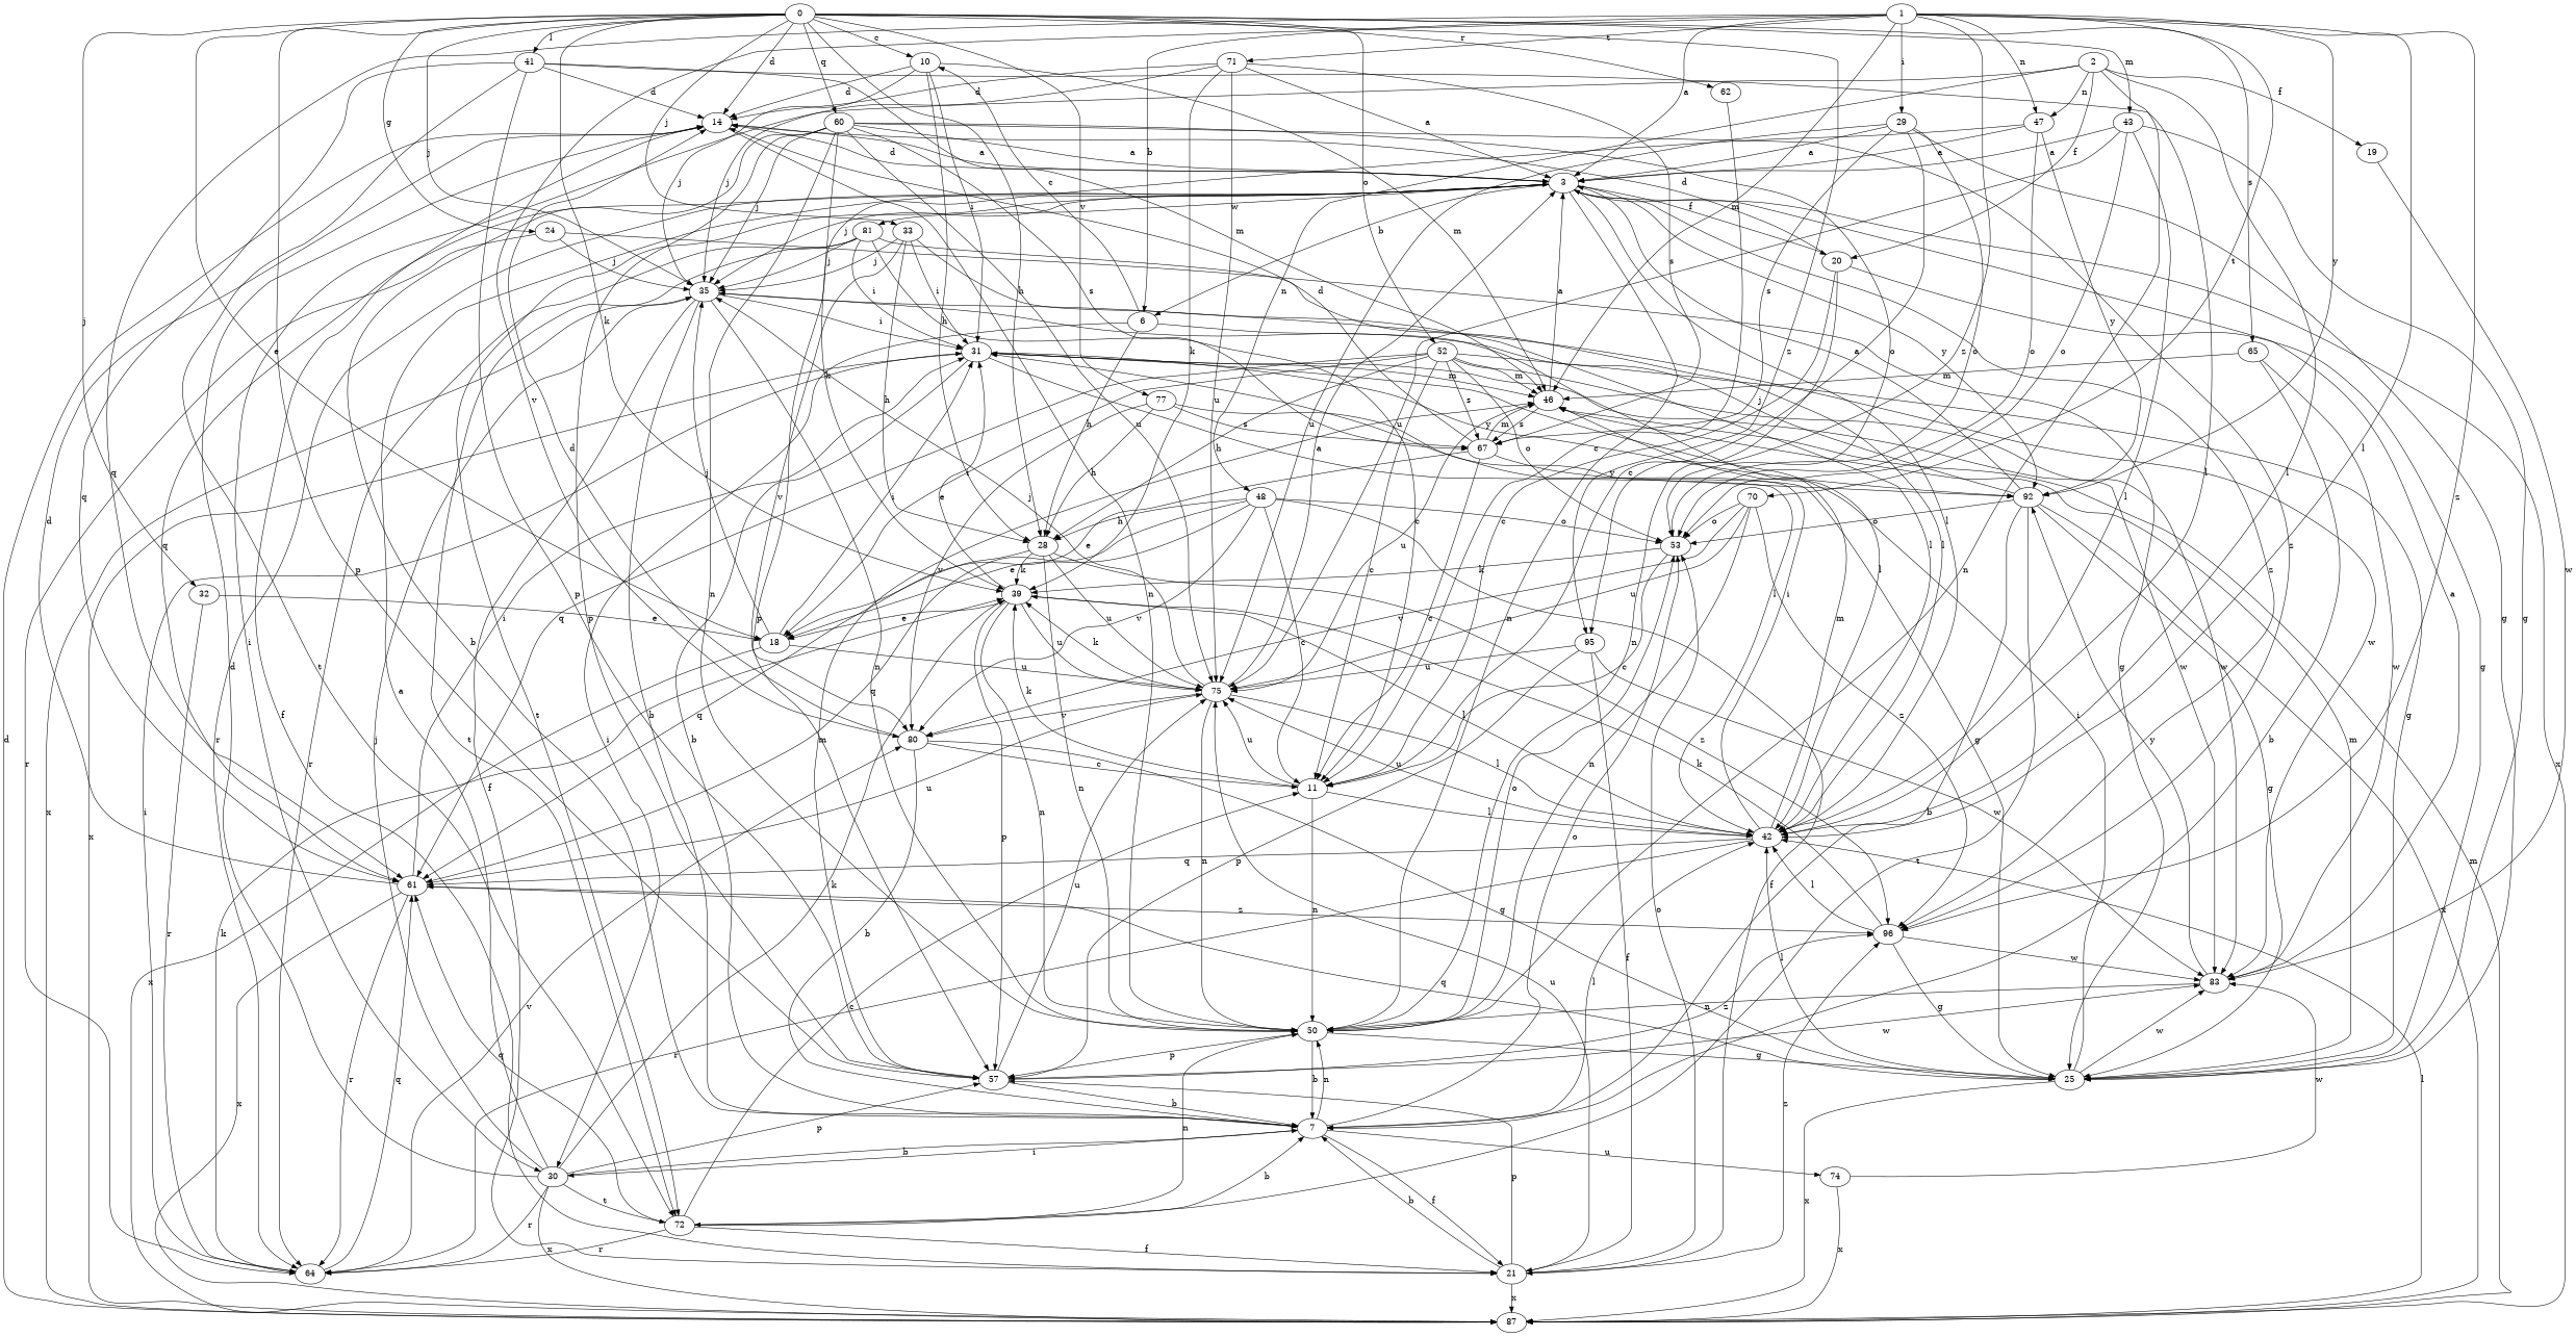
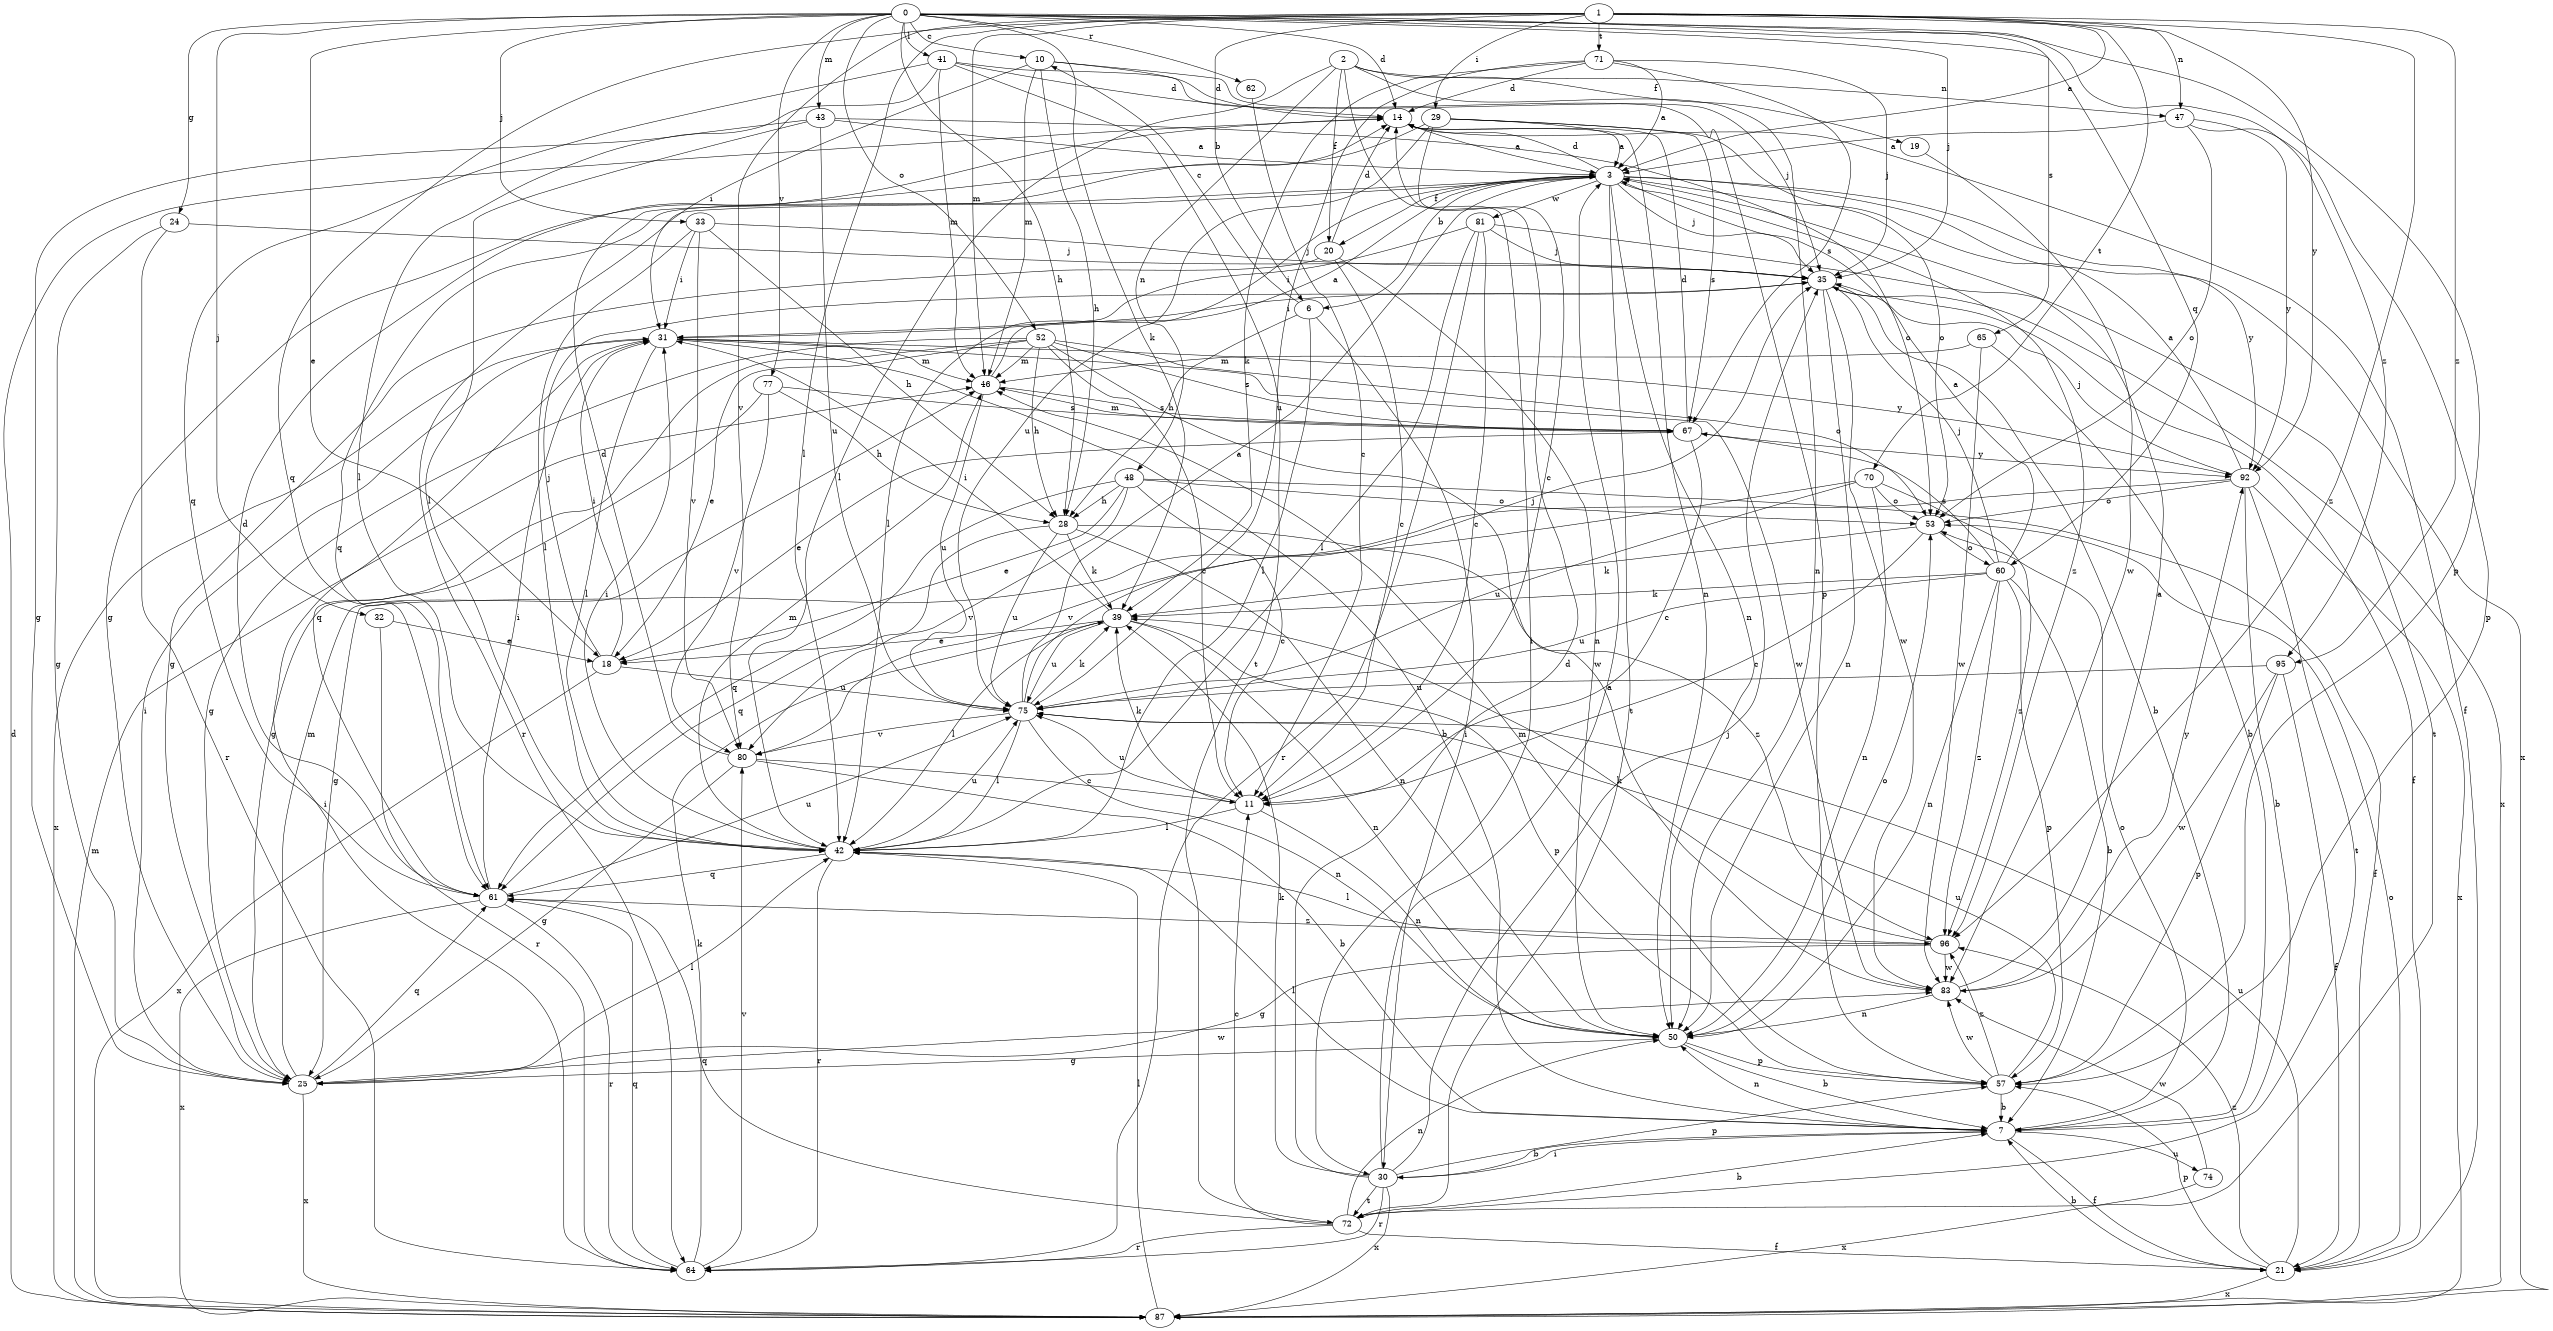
  strict digraph {
    0
    10
    14
    18
    24
    28
    32
    33
    35
    39
    41
    43
    52
    57
    60
    62
    65
    77
    95
    46
    31
    3
    50
    21
    87
    75
    64
    25
    61
    96
    42
    80
    7
    83
    72
    53
    11
    67
    1
    6
    29
    47
    70
    71
    92
    20
    81
    30
    2
    19
    48
    74
    0 -> 10 [label=c]
    0 -> 14 [label=d]
    0 -> 18 [label=e]
    0 -> 24 [label=g]
    0 -> 28 [label=h]
    0 -> 32 [label=j]
    0 -> 33 [label=j]
    0 -> 35 [label=j]
    0 -> 39 [label=k]
    0 -> 41 [label=l]
    0 -> 43 [label=m]
    0 -> 52 [label=o]
    0 -> 57 [label=p]
    0 -> 60 [label=q]
    0 -> 62 [label=r]
    0 -> 65 [label=s]
    0 -> 77 [label=v]
    0 -> 95 [label=z]
    10 -> 14 [label=d]
    10 -> 28 [label=h]
    10 -> 35 [label=j]
    10 -> 46 [label=m]
    10 -> 31 [label=i]
    14 -> 3 [label=a]
    14 -> 50 [label=n]
    14 -> 21 [label=f]
    18 -> 35 [label=j]
    18 -> 31 [label=i]
    18 -> 87 [label=x]
    18 -> 75 [label=u]
    24 -> 35 [label=j]
    24 -> 64 [label=r]
    24 -> 25 [label=g]
    28 -> 39 [label=k]
    28 -> 50 [label=n]
    28 -> 75 [label=u]
    28 -> 61 [label=q]
    28 -> 96 [label=z]
    32 -> 18 [label=e]
    32 -> 64 [label=r]
    33 -> 28 [label=h]
    33 -> 35 [label=j]
    33 -> 31 [label=i]
    33 -> 42 [label=l]
    33 -> 80 [label=v]
    35 -> 31 [label=i]
    35 -> 50 [label=n]
    35 -> 21 [label=f]
    35 -> 87 [label=x]
    35 -> 7 [label=b]
    35 -> 83 [label=w]
    39 -> 18 [label=e]
    39 -> 57 [label=p]
    39 -> 31 [label=i]
    39 -> 50 [label=n]
    39 -> 75 [label=u]
    39 -> 42 [label=l]
    41 -> 14 [label=d]
    41 -> 57 [label=p]
    41 -> 46 [label=m]
    41 -> 61 [label=q]
    41 -> 42 [label=l]
    41 -> 72 [label=t]
    43 -> 3 [label=a]
    43 -> 75 [label=u]
    43 -> 25 [label=g]
    43 -> 42 [label=l]
    43 -> 53 [label=o]
    52 -> 18 [label=e]
    52 -> 28 [label=h]
    52 -> 46 [label=m]
    52 -> 25 [label=g]
    52 -> 61 [label=q]
    52 -> 83 [label=w]
    52 -> 53 [label=o]
    52 -> 11 [label=c]
    52 -> 67 [label=s]
    57 -> 46 [label=m]
    57 -> 75 [label=u]
    57 -> 96 [label=z]
    57 -> 7 [label=b]
    57 -> 83 [label=w]
    60 -> 35 [label=j]
    60 -> 39 [label=k]
    60 -> 57 [label=p]
    60 -> 3 [label=a]
    60 -> 50 [label=n]
    60 -> 75 [label=u]
    60 -> 96 [label=z]
    60 -> 7 [label=b]
-   60 -> 53 [label=o]
+   53 -> 60 [label=o]
    60 -> 67 [label=s]
    62 -> 11 [label=c]
    65 -> 46 [label=m]
    65 -> 7 [label=b]
    65 -> 83 [label=w]
    77 -> 28 [label=h]
    77 -> 25 [label=g]
    77 -> 80 [label=v]
    77 -> 67 [label=s]
    95 -> 57 [label=p]
    95 -> 21 [label=f]
    95 -> 75 [label=u]
    95 -> 83 [label=w]
    46 -> 3 [label=a]
    46 -> 75 [label=u]
    46 -> 67 [label=s]
    31 -> 46 [label=m]
    31 -> 87 [label=x]
    31 -> 42 [label=l]
    31 -> 7 [label=b]
    31 -> 83 [label=w]
    31 -> 92 [label=y]
    3 -> 14 [label=d]
    3 -> 35 [label=j]
    3 -> 50 [label=n]
    3 -> 87 [label=x]
    3 -> 64 [label=r]
    3 -> 61 [label=q]
    3 -> 96 [label=z]
    3 -> 42 [label=l]
    3 -> 72 [label=t]
    3 -> 6 [label=b]
    3 -> 92 [label=y]
    3 -> 20 [label=f]
    3 -> 81 [label=w]
    50 -> 57 [label=p]
    50 -> 25 [label=g]
    50 -> 7 [label=b]
    50 -> 53 [label=o]
    21 -> 57 [label=p]
    21 -> 87 [label=x]
    21 -> 75 [label=u]
    21 -> 96 [label=z]
    21 -> 7 [label=b]
    21 -> 53 [label=o]
    87 -> 14 [label=d]
    87 -> 46 [label=m]
    87 -> 42 [label=l]
    75 -> 35 [label=j]
    75 -> 39 [label=k]
    75 -> 3 [label=a]
    75 -> 50 [label=n]
    75 -> 42 [label=l]
    75 -> 80 [label=v]
    64 -> 39 [label=k]
    64 -> 31 [label=i]
    64 -> 61 [label=q]
    64 -> 80 [label=v]
    25 -> 46 [label=m]
    25 -> 31 [label=i]
    25 -> 87 [label=x]
    25 -> 61 [label=q]
    25 -> 42 [label=l]
    25 -> 83 [label=w]
    61 -> 14 [label=d]
    61 -> 31 [label=i]
    61 -> 87 [label=x]
    61 -> 75 [label=u]
    61 -> 64 [label=r]
    61 -> 96 [label=z]
    96 -> 39 [label=k]
    96 -> 25 [label=g]
    96 -> 42 [label=l]
    96 -> 83 [label=w]
    42 -> 46 [label=m]
    42 -> 31 [label=i]
    42 -> 75 [label=u]
    42 -> 64 [label=r]
    42 -> 61 [label=q]
    80 -> 14 [label=d]
    80 -> 25 [label=g]
    80 -> 7 [label=b]
    80 -> 11 [label=c]
    7 -> 50 [label=n]
    7 -> 21 [label=f]
    7 -> 42 [label=l]
    7 -> 53 [label=o]
    7 -> 30 [label=i]
    7 -> 74 [label=u]
    83 -> 3 [label=a]
    83 -> 50 [label=n]
    83 -> 92 [label=y]
    72 -> 50 [label=n]
    72 -> 21 [label=f]
    72 -> 64 [label=r]
    72 -> 61 [label=q]
    72 -> 7 [label=b]
    72 -> 11 [label=c]
    53 -> 39 [label=k]
    53 -> 11 [label=c]
    11 -> 39 [label=k]
    11 -> 50 [label=n]
    11 -> 75 [label=u]
    11 -> 42 [label=l]
    67 -> 14 [label=d]
    67 -> 18 [label=e]
    67 -> 46 [label=m]
    67 -> 11 [label=c]
    67 -> 92 [label=y]
    1 -> 95 [label=z]
    1 -> 46 [label=m]
    1 -> 3 [label=a]
    1 -> 61 [label=q]
    1 -> 96 [label=z]
    1 -> 42 [label=l]
    1 -> 80 [label=v]
    1 -> 6 [label=b]
    1 -> 29 [label=i]
    1 -> 47 [label=n]
    1 -> 70 [label=t]
    1 -> 71 [label=t]
    1 -> 92 [label=y]
    6 -> 10 [label=c]
    6 -> 28 [label=h]
    6 -> 42 [label=l]
    6 -> 30 [label=i]
    29 -> 3 [label=a]
    29 -> 75 [label=u]
    29 -> 25 [label=g]
    29 -> 53 [label=o]
    29 -> 11 [label=c]
    29 -> 67 [label=s]
    47 -> 57 [label=p]
    47 -> 3 [label=a]
    47 -> 53 [label=o]
    47 -> 92 [label=y]
    70 -> 50 [label=n]
    70 -> 75 [label=u]
    70 -> 96 [label=z]
    70 -> 80 [label=v]
    70 -> 53 [label=o]
    71 -> 14 [label=d]
    71 -> 35 [label=j]
    71 -> 39 [label=k]
    71 -> 3 [label=a]
    71 -> 75 [label=u]
    71 -> 67 [label=s]
    92 -> 35 [label=j]
    92 -> 3 [label=a]
    92 -> 87 [label=x]
    92 -> 25 [label=g]
    92 -> 7 [label=b]
    92 -> 72 [label=t]
    92 -> 53 [label=o]
    20 -> 14 [label=d]
    20 -> 50 [label=n]
    20 -> 25 [label=g]
    20 -> 11 [label=c]
    81 -> 35 [label=j]
    81 -> 31 [label=i]
    81 -> 64 [label=r]
    81 -> 42 [label=l]
    81 -> 72 [label=t]
    81 -> 11 [label=c]
    30 -> 14 [label=d]
    30 -> 35 [label=j]
    30 -> 39 [label=k]
    30 -> 57 [label=p]
    30 -> 3 [label=a]
    30 -> 87 [label=x]
    30 -> 64 [label=r]
    30 -> 7 [label=b]
    30 -> 72 [label=t]
    2 -> 50 [label=n]
    2 -> 42 [label=l]
    2 -> 47 [label=n]
    2 -> 20 [label=f]
    2 -> 30 [label=i]
    2 -> 19 [label=f]
    2 -> 48 [label=n]
    19 -> 83 [label=w]
    48 -> 18 [label=e]
    48 -> 28 [label=h]
    48 -> 21 [label=f]
    48 -> 61 [label=q]
    48 -> 80 [label=v]
    48 -> 53 [label=o]
    48 -> 11 [label=c]
    74 -> 87 [label=x]
    74 -> 83 [label=w]
  }
